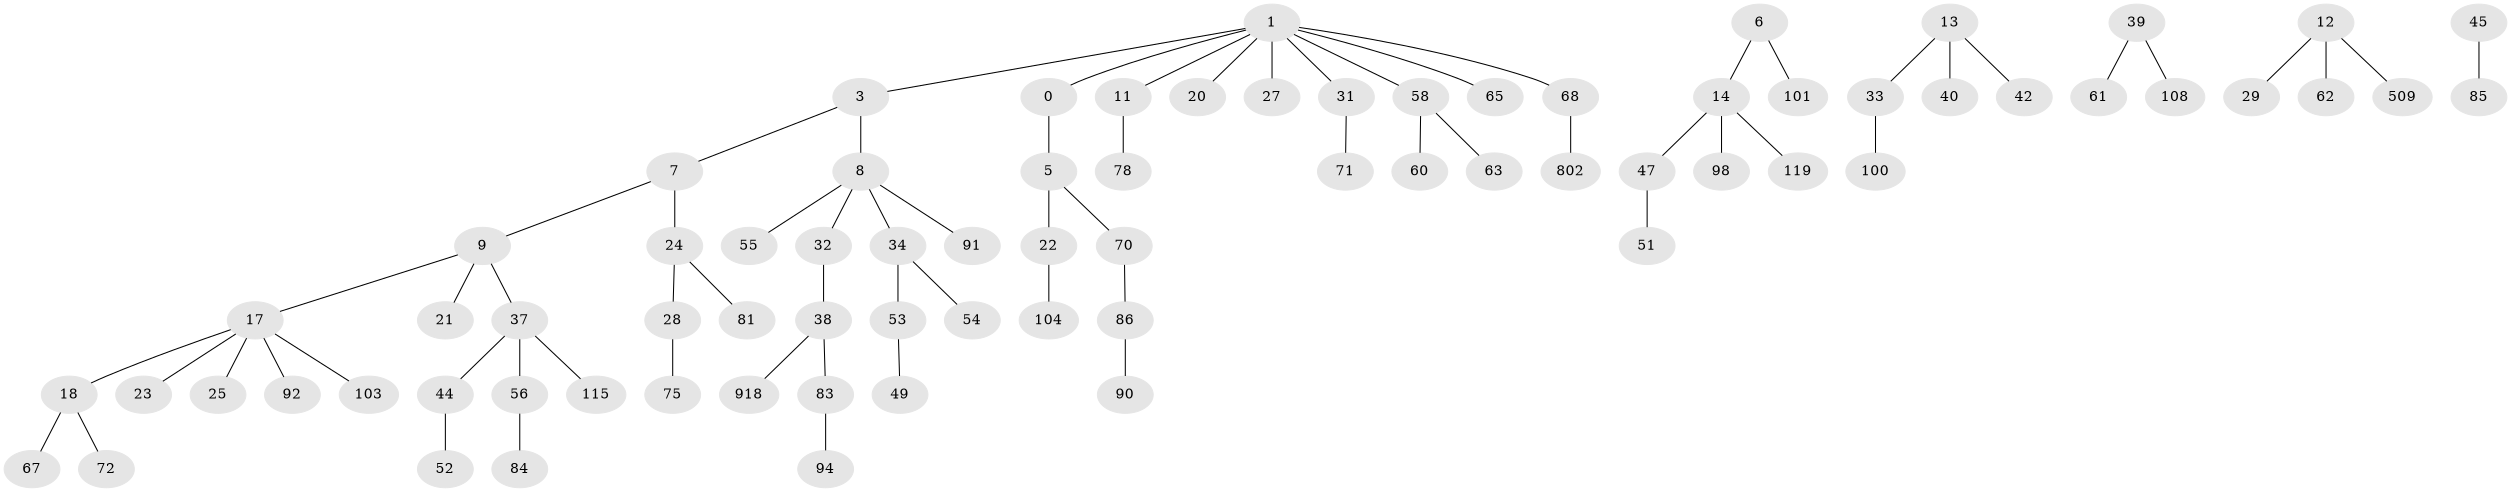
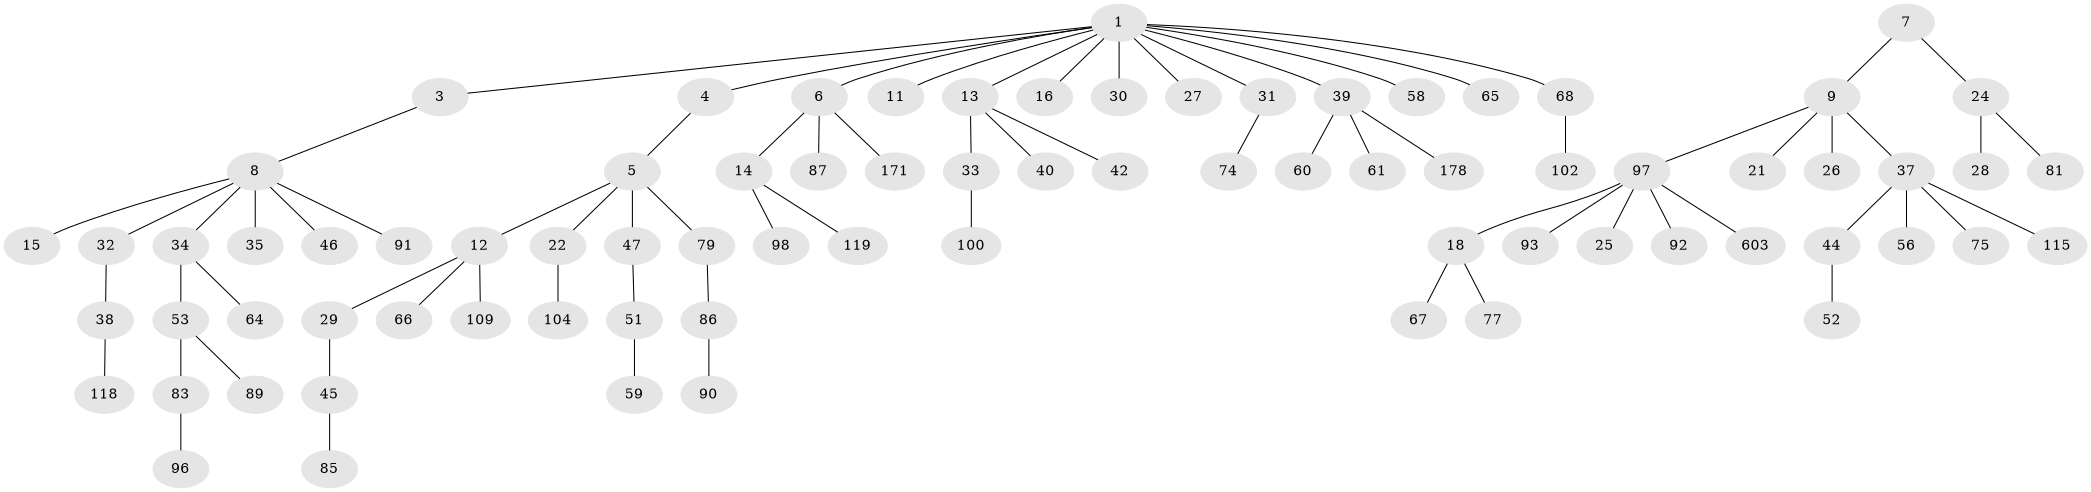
  graph {
    node [color=gray90 style=filled]
    1 [super="+2"]
    3 [super="+114"]
-   4 [super="+116" label=0]
+   4 [super="+116"]
    6 [super="+69"]
    11 [super="+111"]
    13 [super="+43"]
-   20 [super="+55"]
+   16
+   20 [super="+55" label=30]
    27
    31 [super="+70"]
    39 [super="+95"]
    58 [super="+80"]
    65 [super="+71"]
    68 [super="+117"]
    7
    8 [super="+10"]
    5 [super="+32"]
    14 [super="+76"]
-   101
-   78 [super="+93"]
+   87
+   101 [label=171]
    33 [super="+45"]
    40
    42 [super="+44"]
-   74 [label=71]
+   74
    60 [super="+112"]
    61
-   108
-   63
-   102 [label=802]
+   108 [label=178]
+   102
    9 [super="+19"]
    24 [super="+64"]
-   15 [label=55]
+   15
    n34 [label=32 super="+73"]
    34
+   35
+   46
    91
    12 [super="+36"]
    22 [super="+49"]
    47
-   79 [super="+110" label=70]
+   79 [super="+110"]
    29 [super="+90"]
-   62
-   109 [label=509]
+   62 [label=66]
+   109
    104
    51 [super="+99"]
    86
    98 [super="+105"]
    119
-   17 [super="+121"]
+   17 [super="+121" label=97]
    21 [super="+82"]
+   26
    37 [super="+66"]
    28 [super="+106"]
    81
    38 [super="+50"]
    53 [super="+57"]
-   54
+   54 [label=64]
    18
-   23 [super="+107"]
+   23 [super="+107" label=93]
    25
    92
-   103
+   103 [label=603]
    n65 [label=44]
    56 [super="+77"]
    75
    115 [super="+120"]
    n69 [label=45]
    100
    67
-   72
+   72 [label=77]
    85 [super="+88"]
-   118 [label=918]
+   118
    83
-   89 [super="+113" label=49]
+   89 [super="+113"]
    52
-   84
-   96 [label=94]
+   59 [super="+97"]
+   96
    n81 [label=90]
    1 -- 3
    1 -- 4
+   1 -- 6
    1 -- 11
+   1 -- 13
+   1 -- 16
    1 -- 20
    1 -- 27
    1 -- 31
+   1 -- 39
    1 -- 58
    1 -- 65
    1 -- 68
-   3 -- 7
    3 -- 8
    4 -- 5
    6 -- 14
+   6 -- 87
    6 -- 101
-   11 -- 78
    13 -- 33
    13 -- 40
    13 -- 42
    31 -- 74
-   58 -- 60
+   39 -- 60
    39 -- 61
    39 -- 108
-   58 -- 63
    68 -- 102
    7 -- 9
    7 -- 24
    8 -- 15
    8 -- n34
    8 -- 34
+   8 -- 35
+   8 -- 46
    8 -- 91
+   5 -- 12
    5 -- 22
-   14 -- 47
+   5 -- 47
    5 -- 79
    14 -- 98
    14 -- 119
    33 -- 100
    9 -- 17
    9 -- 21
+   9 -- 26
    9 -- 37
    24 -- 28
    24 -- 81
    n34 -- 38
    34 -- 53
    34 -- 54
    12 -- 29
    12 -- 62
    12 -- 109
    22 -- 104
    47 -- 51
    79 -- 86
+   29 -- n69
+   51 -- 59
    86 -- n81
    17 -- 18
    17 -- 23
    17 -- 25
    17 -- 92
    17 -- 103
    37 -- n65
    37 -- 56
-   28 -- 75
+   37 -- 75
    37 -- 115
    38 -- 118
-   38 -- 83
+   53 -- 83
    53 -- 89
    18 -- 67
    18 -- 72
    n65 -- 52
-   56 -- 84
    n69 -- 85
    83 -- 96
  }
